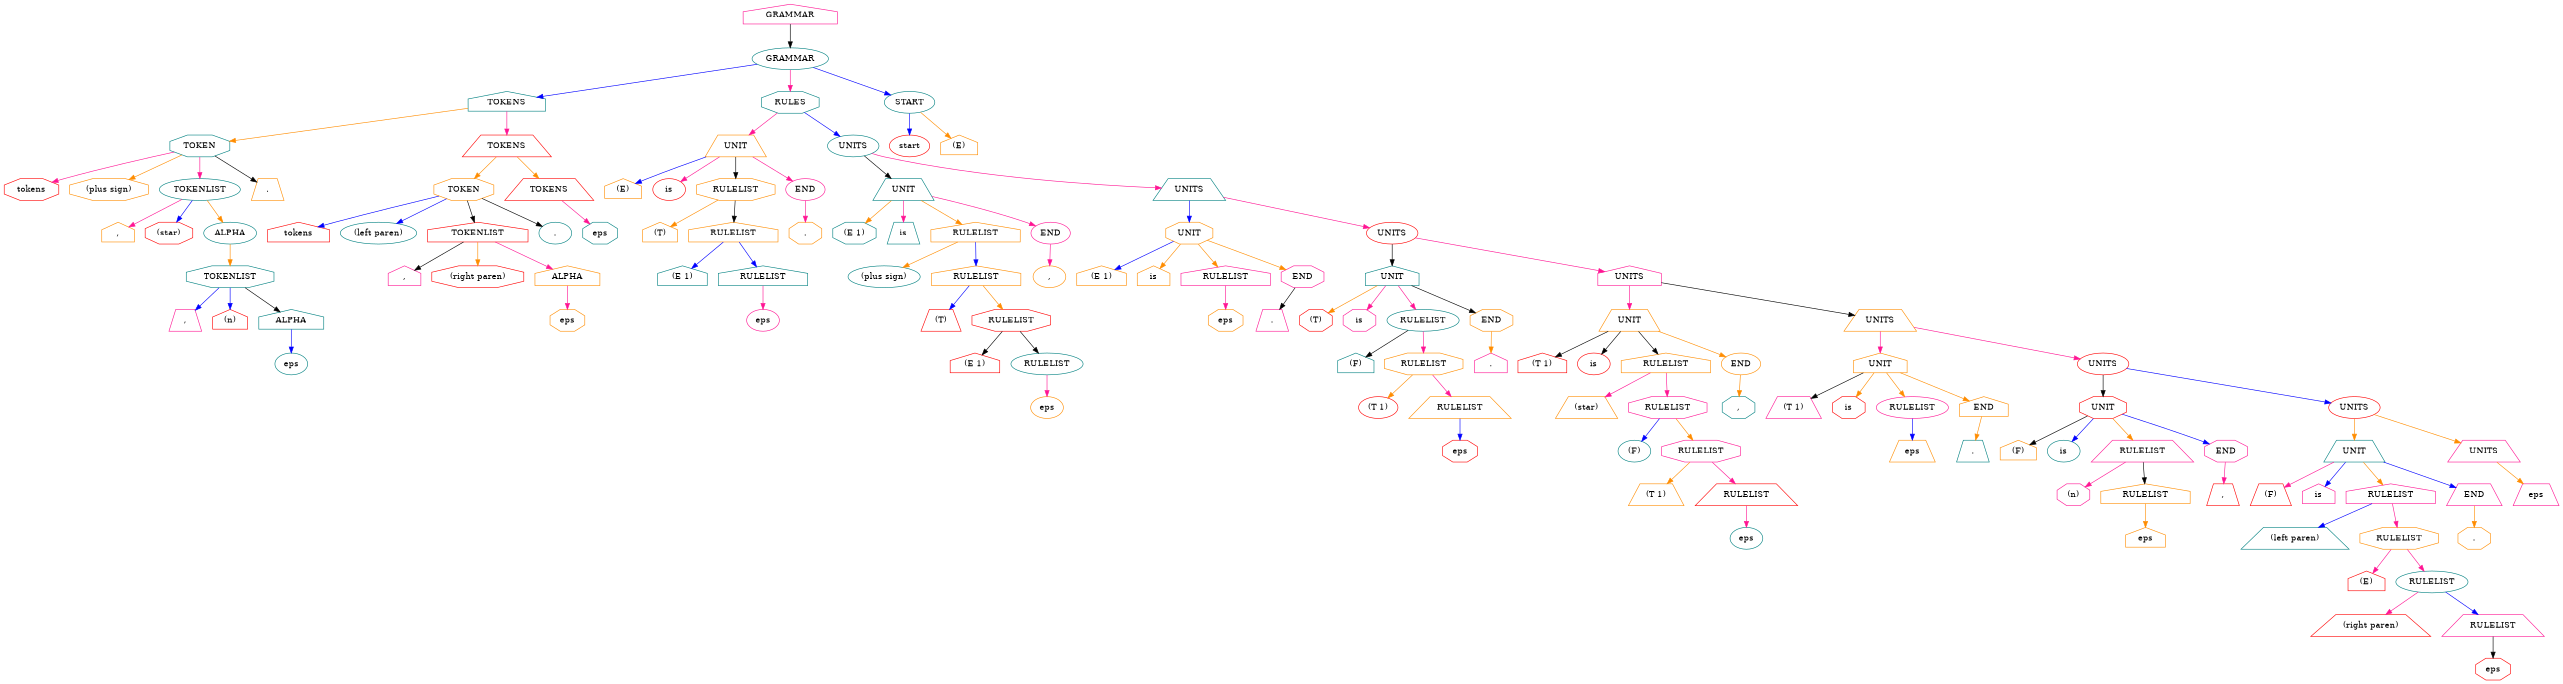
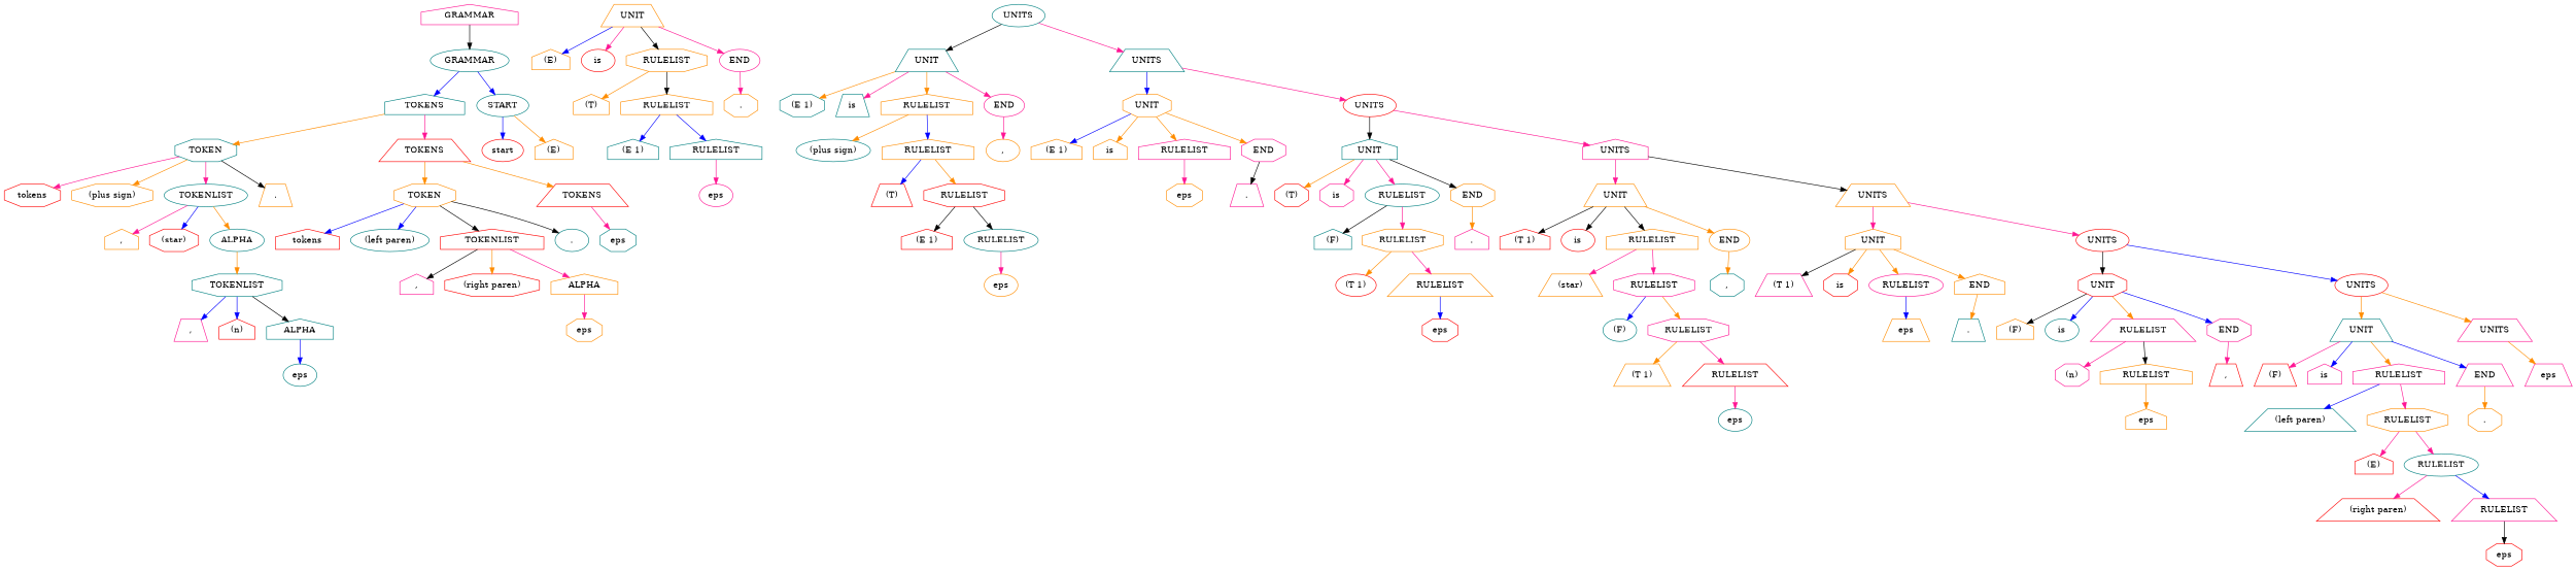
  digraph {
    node [shape=house color=darkorange]
    edge [color=deeppink]
    n1 [label=GRAMMAR color=deeppink]
    n2 [label=GRAMMAR shape=ellipse color=teal]
    n3 [label=TOKENS color=teal]
-   n4 [label=RULES shape=octagon color=teal]
    n5 [label=START shape=ellipse color=teal]
    n6 [label=TOKEN shape=octagon color=teal]
    n7 [label=TOKENS shape=trapezium color=red]
    n8 [label=tokens shape=octagon color=red]
    n9 [label="(plus sign)" shape=octagon]
    n10 [label=TOKENLIST shape=ellipse color=teal]
    n11 [label="." shape=trapezium]
    n12 [label=","]
    n13 [label="(star)" shape=octagon color=red]
    n14 [label=ALPHA shape=ellipse color=teal]
    n15 [label=TOKENLIST shape=octagon color=teal]
    n16 [label="," shape=trapezium color=deeppink]
    n17 [label="(n)" color=red]
    n18 [label=ALPHA color=teal]
    n19 [label=eps shape=ellipse color=teal]
    n20 [label=TOKEN shape=octagon]
    n21 [label=TOKENS shape=trapezium color=red]
    n22 [label=tokens color=red]
    n23 [label="(left paren)" shape=ellipse color=teal]
    n24 [label=TOKENLIST color=red]
    n25 [label="." shape=ellipse color=teal]
    n26 [label="," color=deeppink]
    n27 [label="(right paren)" shape=octagon color=red]
    n28 [label=ALPHA]
    n29 [label=eps shape=octagon]
    n30 [label=eps shape=octagon color=teal]
    n31 [label=UNIT shape=trapezium]
    n32 [label=UNITS shape=ellipse color=teal]
    n33 [label="(E)"]
    n34 [label=is shape=ellipse color=red]
    n35 [label=RULELIST shape=octagon]
    n36 [label=END shape=ellipse color=deeppink]
    n37 [label="(T)"]
    n38 [label=RULELIST]
    n39 [label="(E 1)" color=teal]
    n40 [label=RULELIST color=teal]
    n41 [label=eps shape=ellipse color=deeppink]
    n42 [label="." shape=octagon]
    n43 [label=UNIT shape=trapezium color=teal]
    n44 [label=UNITS shape=trapezium color=teal]
    n45 [label="(E 1)" shape=octagon color=teal]
    n46 [label=is shape=trapezium color=teal]
    n47 [label=RULELIST]
    n48 [label=END shape=ellipse color=deeppink]
    n49 [label="(plus sign)" shape=ellipse color=teal]
    n50 [label=RULELIST]
    n51 [label="(T)" shape=trapezium color=red]
    n52 [label=RULELIST shape=octagon color=red]
    n53 [label="(E 1)" color=red]
    n54 [label=RULELIST shape=ellipse color=teal]
    n55 [label=eps shape=ellipse]
    n56 [label="," shape=ellipse]
    n57 [label=UNIT shape=octagon]
    n58 [label=UNITS shape=ellipse color=red]
    n59 [label="(E 1)"]
    n60 [label=is]
    n61 [label=RULELIST color=deeppink]
    n62 [label=END shape=octagon color=deeppink]
    n63 [label=eps shape=octagon]
    n64 [label="." shape=trapezium color=deeppink]
    n65 [label=UNIT color=teal]
    n66 [label=UNITS color=deeppink]
    n67 [label="(T)" shape=octagon color=red]
    n68 [label=is shape=octagon color=deeppink]
    n69 [label=RULELIST shape=ellipse color=teal]
    n70 [label=END shape=octagon]
    n71 [label="(F)" color=teal]
    n72 [label=RULELIST shape=octagon]
    n73 [label="(T 1)" shape=ellipse color=red]
    n74 [label=RULELIST shape=trapezium]
    n75 [label=eps shape=octagon color=red]
    n76 [label="." color=deeppink]
    n77 [label=UNIT shape=trapezium]
    n78 [label=UNITS shape=trapezium]
    n79 [label="(T 1)" color=red]
    n80 [label=is shape=ellipse color=red]
    n81 [label=RULELIST]
    n82 [label=END shape=ellipse]
    n83 [label="(star)" shape=trapezium]
    n84 [label=RULELIST shape=octagon color=deeppink]
    n85 [label="(F)" shape=ellipse color=teal]
    n86 [label=RULELIST shape=octagon color=deeppink]
    n87 [label="(T 1)" shape=trapezium]
    n88 [label=RULELIST shape=trapezium color=red]
    n89 [label=eps shape=ellipse color=teal]
    n90 [label="," shape=octagon color=teal]
    n91 [label=UNIT]
    n92 [label=UNITS shape=ellipse color=red]
    n93 [label="(T 1)" shape=trapezium color=deeppink]
    n94 [label=is shape=octagon color=red]
    n95 [label=RULELIST shape=ellipse color=deeppink]
    n96 [label=END]
    n97 [label=eps shape=trapezium]
    n98 [label="." shape=trapezium color=teal]
    n99 [label=UNIT shape=octagon color=red]
    n100 [label=UNITS shape=ellipse color=red]
    n101 [label="(F)"]
    n102 [label=is shape=ellipse color=teal]
    n103 [label=RULELIST shape=trapezium color=deeppink]
    n104 [label=END shape=octagon color=deeppink]
    n105 [label="(n)" shape=octagon color=deeppink]
    n106 [label=RULELIST]
    n107 [label=eps]
    n108 [label="," shape=trapezium color=red]
    n109 [label=UNIT shape=trapezium color=teal]
    n110 [label=UNITS shape=trapezium color=deeppink]
    n111 [label="(F)" shape=trapezium color=red]
    n112 [label=is color=deeppink]
    n113 [label=RULELIST color=deeppink]
    n114 [label=END shape=trapezium color=deeppink]
    n115 [label="(left paren)" shape=trapezium color=teal]
    n116 [label=RULELIST shape=octagon]
    n117 [label="(E)" color=red]
    n118 [label=RULELIST shape=ellipse color=teal]
    n119 [label="(right paren)" shape=trapezium color=red]
    n120 [label=RULELIST shape=trapezium color=deeppink]
    n121 [label=eps shape=octagon color=red]
    n122 [label="." shape=octagon]
    n123 [label=eps shape=trapezium color=deeppink]
    n124 [label=start shape=ellipse color=red]
    n125 [label="(E)"]
    n1 -> n2 [color=black]
    n2 -> n3 [color=blue]
-   n2 -> n4
    n2 -> n5 [color=blue]
    n3 -> n6 [color=darkorange]
    n3 -> n7
-   n4 -> n31
-   n4 -> n32 [color=blue]
    n5 -> n124 [color=blue]
    n5 -> n125 [color=darkorange]
    n6 -> n8
    n6 -> n9 [color=darkorange]
    n6 -> n10
    n6 -> n11 [color=black]
    n7 -> n20 [color=darkorange]
    n7 -> n21 [color=darkorange]
    n10 -> n12
    n10 -> n13 [color=blue]
    n10 -> n14 [color=darkorange]
    n14 -> n15 [color=darkorange]
    n15 -> n16 [color=blue]
    n15 -> n17 [color=blue]
    n15 -> n18 [color=black]
    n18 -> n19 [color=blue]
    n20 -> n22 [color=blue]
    n20 -> n23 [color=blue]
    n20 -> n24 [color=black]
    n20 -> n25 [color=black]
    n21 -> n30
    n24 -> n26 [color=black]
    n24 -> n27 [color=darkorange]
    n24 -> n28
    n28 -> n29
    n31 -> n33 [color=blue]
    n31 -> n34
    n31 -> n35 [color=black]
    n31 -> n36
    n32 -> n43 [color=black]
    n32 -> n44
    n35 -> n37 [color=darkorange]
    n35 -> n38 [color=black]
    n36 -> n42
    n38 -> n39 [color=blue]
    n38 -> n40 [color=blue]
    n40 -> n41
    n43 -> n45 [color=darkorange]
    n43 -> n46
    n43 -> n47 [color=darkorange]
    n43 -> n48
    n44 -> n57 [color=blue]
    n44 -> n58
    n47 -> n49 [color=darkorange]
    n47 -> n50 [color=blue]
    n48 -> n56
    n50 -> n51 [color=blue]
    n50 -> n52 [color=darkorange]
    n52 -> n53 [color=black]
    n52 -> n54 [color=black]
    n54 -> n55
    n57 -> n59 [color=blue]
    n57 -> n60 [color=darkorange]
    n57 -> n61 [color=darkorange]
    n57 -> n62 [color=darkorange]
    n58 -> n65 [color=black]
    n58 -> n66
    n61 -> n63
    n62 -> n64 [color=black]
    n65 -> n67 [color=darkorange]
    n65 -> n68
    n65 -> n69
    n65 -> n70 [color=black]
    n66 -> n77
    n66 -> n78 [color=black]
    n69 -> n71 [color=black]
    n69 -> n72
    n70 -> n76 [color=darkorange]
    n72 -> n73 [color=darkorange]
    n72 -> n74
    n74 -> n75 [color=blue]
    n77 -> n79 [color=black]
    n77 -> n80 [color=black]
    n77 -> n81 [color=black]
    n77 -> n82 [color=darkorange]
    n78 -> n91
    n78 -> n92
    n81 -> n83
    n81 -> n84
    n82 -> n90 [color=darkorange]
    n84 -> n85 [color=blue]
    n84 -> n86 [color=darkorange]
    n86 -> n87 [color=darkorange]
    n86 -> n88
    n88 -> n89
    n91 -> n93 [color=black]
    n91 -> n94 [color=darkorange]
    n91 -> n95 [color=darkorange]
    n91 -> n96 [color=darkorange]
    n92 -> n99 [color=black]
    n92 -> n100 [color=blue]
    n95 -> n97 [color=blue]
    n96 -> n98 [color=darkorange]
    n99 -> n101 [color=black]
    n99 -> n102 [color=blue]
    n99 -> n103 [color=darkorange]
    n99 -> n104 [color=blue]
    n100 -> n109 [color=darkorange]
    n100 -> n110 [color=darkorange]
    n103 -> n105
    n103 -> n106 [color=black]
    n104 -> n108
    n106 -> n107 [color=darkorange]
    n109 -> n111
    n109 -> n112 [color=blue]
    n109 -> n113 [color=darkorange]
    n109 -> n114 [color=blue]
    n110 -> n123 [color=darkorange]
    n113 -> n115 [color=blue]
    n113 -> n116
    n114 -> n122 [color=darkorange]
    n116 -> n117
    n116 -> n118
    n118 -> n119
    n118 -> n120 [color=blue]
    n120 -> n121 [color=black]
  }
